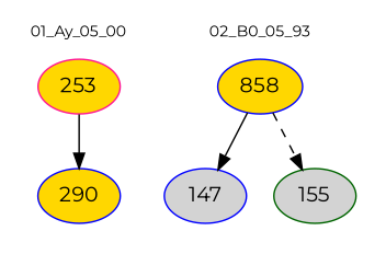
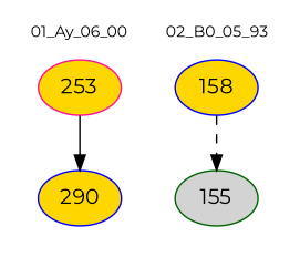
  digraph {
    fontname=Montserrat
    node [color=blue fillcolor=gold fontname=Montserrat style=filled]
    edge [color=black fontname=Montserrat style=solid]
    n1 [color=deeppink label=253]
    n2 [label=290]
-   n3 [label=858]
-   n4 [fillcolor=lightgrey label=147]
+   n3 [label=158]
    n5 [color=darkgreen fillcolor=lightgrey label=155]
    subgraph cluster_1 {
      color=white
      fontsize=10
-     label="01_Ay_05_00"
+     label="01_Ay_06_00"
      n1
      n2
    }
    subgraph cluster_2 {
      color=white
      fontsize=10
      label="02_B0_05_93"
      n3
-     n4
      n5
    }
    n1 -> n2
-   n3 -> n4
    n3 -> n5 [style=dashed]
  }
